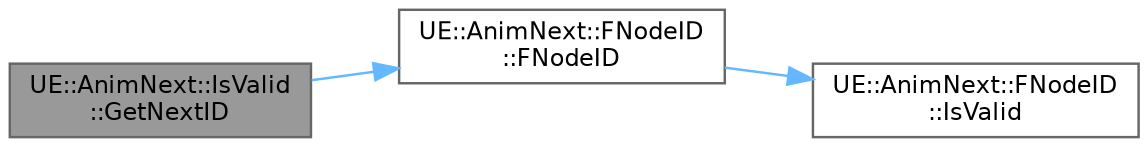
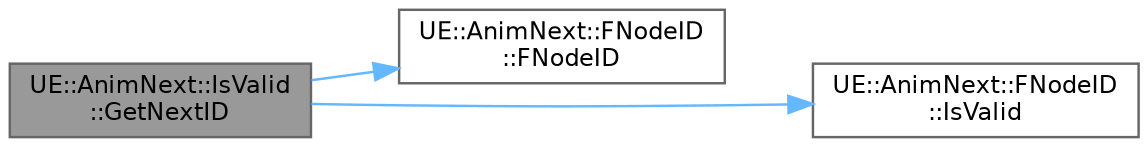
  digraph {
    rankdir=LR
    node [color=grey40 fillcolor=white fontname=Helvetica fontsize=10 shape=box style=filled]
    edge [color=steelblue1 fontname=Helvetica fontsize=10 labelfontname=Helvetica labelfontsize=10 style=solid]
    n1 [color=gray40 fillcolor=grey60 fontcolor=black height=0.2 label="UE::AnimNext::IsValid\l::GetNextID" width=0.4]
    n2 [height=0.2 label="UE::AnimNext::FNodeID\l::FNodeID" width=0.4]
    n3 [height=0.2 label="UE::AnimNext::FNodeID\l::IsValid" width=0.4]
    n1 -> n2
-   n2 -> n3
+   n1 -> n3
  }
